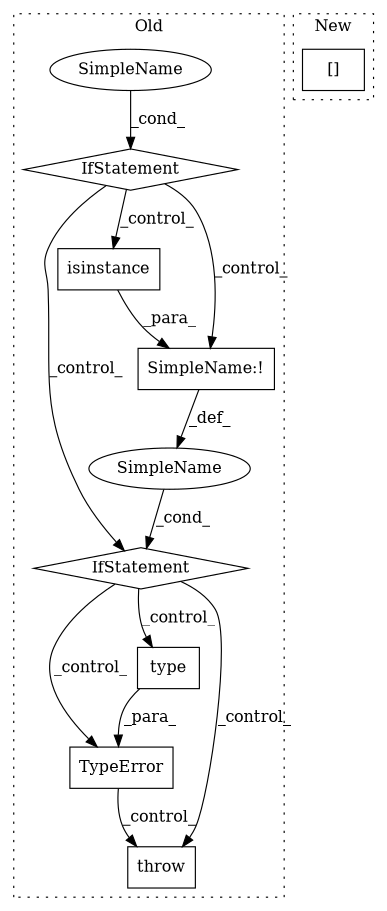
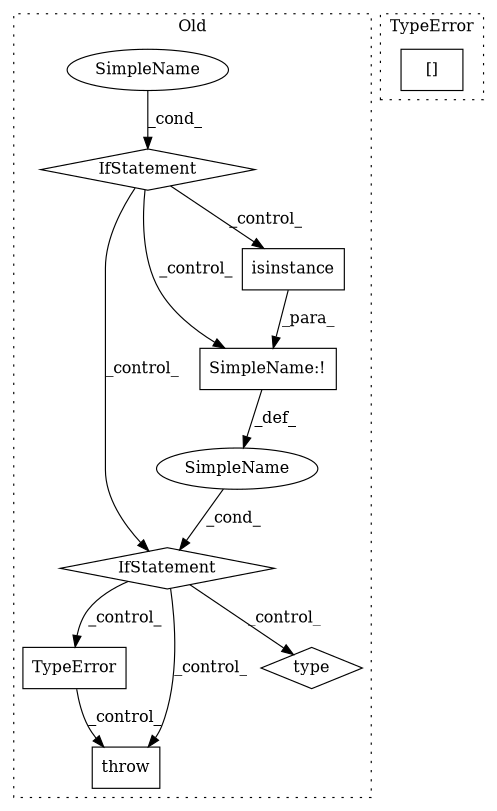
  digraph {
    node [a=32 shape=box]
    n1 [l="10,1" label=TypeError s="2305,2385"]
    n2 [a=53 l=6 label=throw s=2299]
    n3 [a=42 label=SimpleName shape=ellipse]
    n4 [a=25 l="4,2" label=IfStatement s="2261,2289" shape=diamond]
    n5 [a=42 label=SimpleName shape=ellipse]
    n6 [a=25 l="4,2" label=IfStatement s="2133,2159" shape=diamond]
    n7 [a=38 l=1 label="SimpleName:!" s=2265]
    n8 [l="11,1" label=isinstance s="2266,2288"]
-   n9 [l="5,1" label=type s="2373,2384"]
+   n9 [l="5,1" label=type s="2373,2384" shape=diamond]
    n10 [a=2 l="7,1" label="[]" s="4351,4366"]
    subgraph cluster_1 {
      label=Old
      style=dotted
      n1
      n2
      n3
      n4
      n5
      n6
      n7
      n8
      n9
    }
    subgraph cluster_2 {
-     label=New
+     label=TypeError
      style=dotted
      n10
    }
    n1 -> n2 [label=_control_]
    n3 -> n4 [label=_cond_]
    n4 -> n1 [label=_control_]
    n4 -> n2 [label=_control_]
    n4 -> n9 [label=_control_]
    n5 -> n6 [label=_cond_]
    n6 -> n4 [label=_control_]
    n6 -> n7 [label=_control_]
    n6 -> n8 [label=_control_]
    n7 -> n3 [label=_def_]
    n8 -> n7 [label=_para_]
-   n9 -> n1 [label=_para_]
  }
